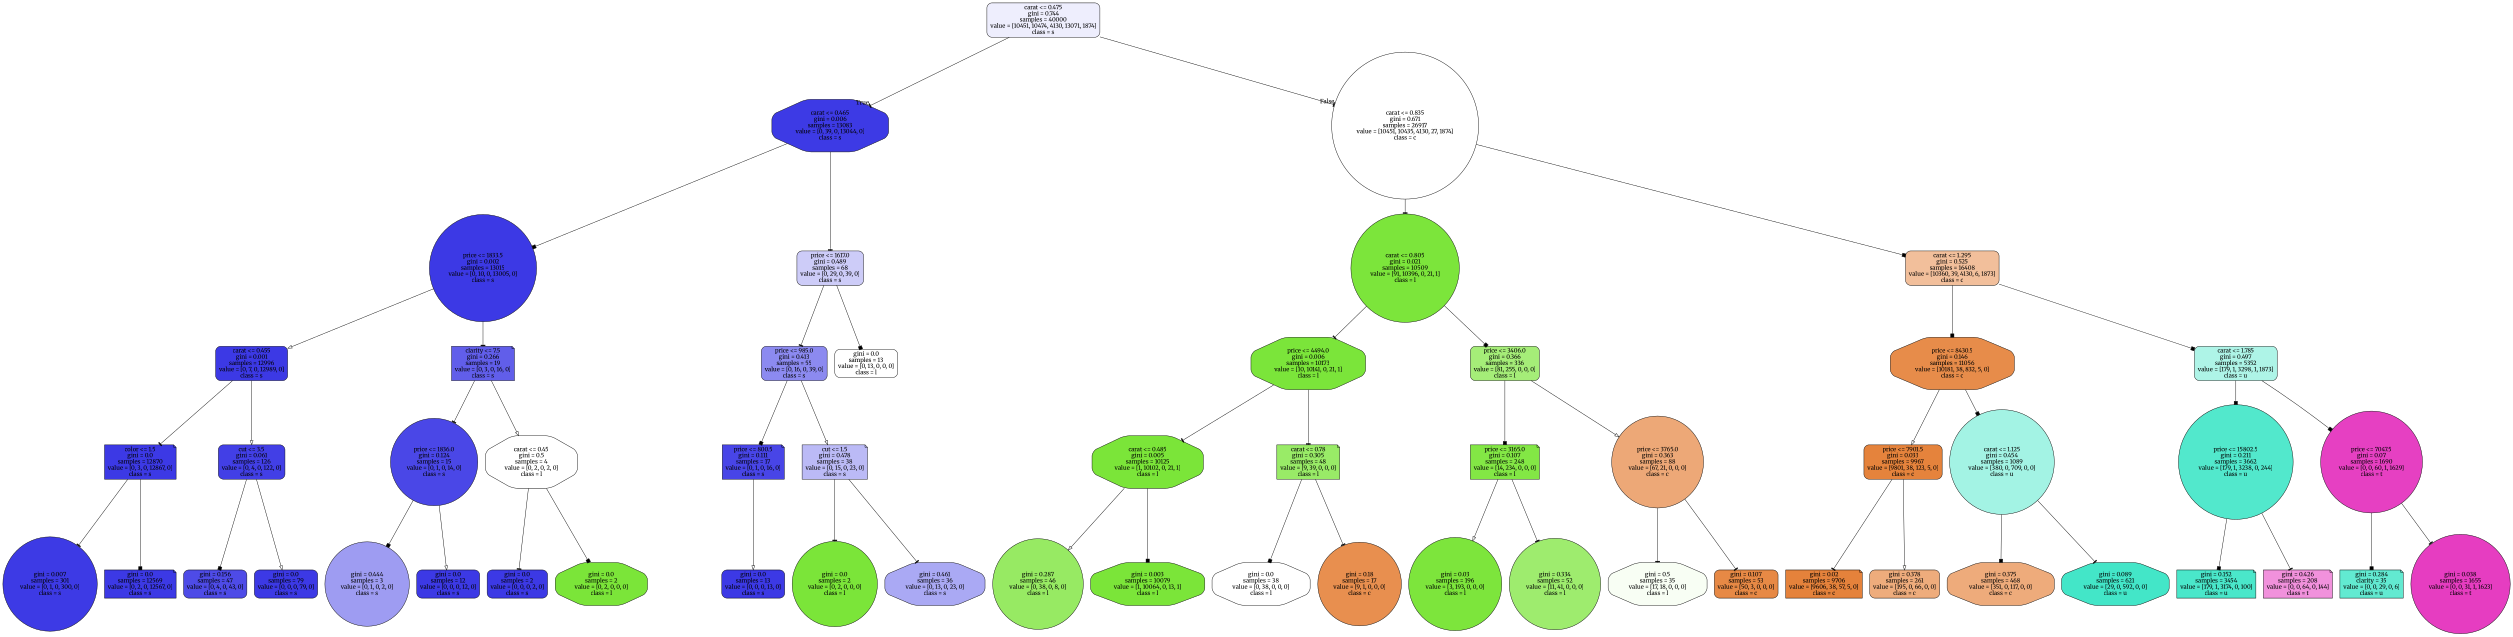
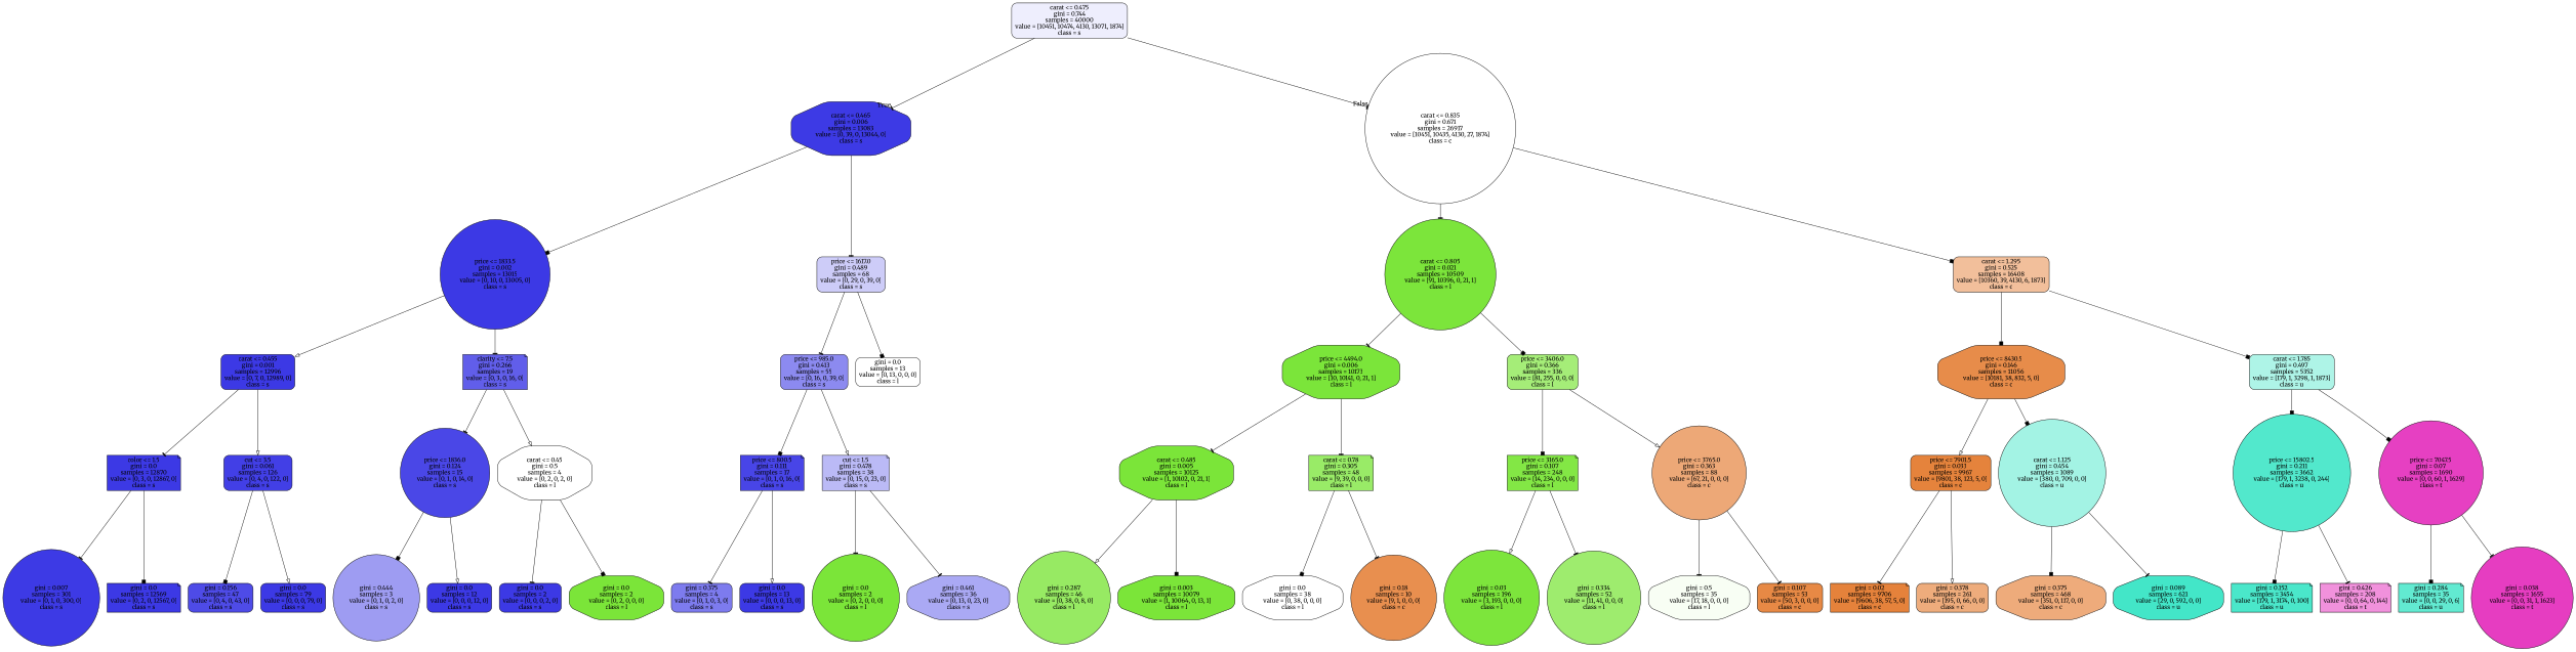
  digraph {
    fontname=Merriweather
    node [color=black fillcolor="#3c39e5" fontname=Merriweather shape=box style="filled, rounded"]
    edge [arrowhead=tee fontname=Merriweather]
    n1 [fillcolor="#eeeefd" label="carat <= 0.475\ngini = 0.744\nsamples = 40000\nvalue = [10451, 10474, 4130, 13071, 1874]\nclass = s"]
    n2 [fillcolor="#3d3ae5" label="carat <= 0.465\ngini = 0.006\nsamples = 13083\nvalue = [0, 39, 0, 13044, 0]\nclass = s" shape=octagon]
    n3 [fillcolor="#ffffff" label="carat <= 0.835\ngini = 0.671\nsamples = 26917\nvalue = [10451, 10435, 4130, 27, 1874]\nclass = c" shape=circle]
    n4 [label="price <= 1833.5\ngini = 0.002\nsamples = 13015\nvalue = [0, 10, 0, 13005, 0]\nclass = s" shape=circle]
    n5 [fillcolor="#cdccf8" label="price <= 1617.0\ngini = 0.489\nsamples = 68\nvalue = [0, 29, 0, 39, 0]\nclass = s"]
    n6 [fillcolor="#7ce53b" label="carat <= 0.805\ngini = 0.021\nsamples = 10509\nvalue = [91, 10396, 0, 21, 1]\nclass = l" shape=circle]
    n7 [fillcolor="#f2bf9b" label="carat <= 1.295\ngini = 0.525\nsamples = 16408\nvalue = [10360, 39, 4130, 6, 1873]\nclass = c"]
    n8 [label="carat <= 0.455\ngini = 0.001\nsamples = 12996\nvalue = [0, 7, 0, 12989, 0]\nclass = s"]
    n9 [fillcolor="#615eea" label="clarity <= 7.5\ngini = 0.266\nsamples = 19\nvalue = [0, 3, 0, 16, 0]\nclass = s" shape=note]
    n10 [fillcolor="#8c8af0" label="price <= 985.0\ngini = 0.413\nsamples = 55\nvalue = [0, 16, 0, 39, 0]\nclass = s"]
    n11 [fillcolor="#ffffff" label="gini = 0.0\nsamples = 13\nvalue = [0, 13, 0, 0, 0]\nclass = l"]
    n12 [label="color <= 1.5\ngini = 0.0\nsamples = 12870\nvalue = [0, 3, 0, 12867, 0]\nclass = s" shape=note]
    n13 [fillcolor="#423fe6" label="cut <= 3.5\ngini = 0.061\nsamples = 126\nvalue = [0, 4, 0, 122, 0]\nclass = s"]
    n14 [fillcolor="#4a47e7" label="price <= 1836.0\ngini = 0.124\nsamples = 15\nvalue = [0, 1, 0, 14, 0]\nclass = s" shape=circle]
    n15 [fillcolor="#ffffff" label="carat <= 0.45\ngini = 0.5\nsamples = 4\nvalue = [0, 2, 0, 2, 0]\nclass = l" shape=octagon]
    n16 [fillcolor="#3d3ae5" label="gini = 0.007\nsamples = 301\nvalue = [0, 1, 0, 300, 0]\nclass = s" shape=circle]
    n17 [label="gini = 0.0\nsamples = 12569\nvalue = [0, 2, 0, 12567, 0]\nclass = s" shape=note]
    n18 [fillcolor="#4e4be7" label="gini = 0.156\nsamples = 47\nvalue = [0, 4, 0, 43, 0]\nclass = s"]
    n19 [label="gini = 0.0\nsamples = 79\nvalue = [0, 0, 0, 79, 0]\nclass = s"]
    n20 [fillcolor="#9e9cf2" label="gini = 0.444\nsamples = 3\nvalue = [0, 1, 0, 2, 0]\nclass = s" shape=circle]
    n21 [label="gini = 0.0\nsamples = 12\nvalue = [0, 0, 0, 12, 0]\nclass = s"]
    n22 [label="gini = 0.0\nsamples = 2\nvalue = [0, 0, 0, 2, 0]\nclass = s"]
    n23 [fillcolor="#7be539" label="gini = 0.0\nsamples = 2\nvalue = [0, 2, 0, 0, 0]\nclass = l" shape=octagon]
    n24 [fillcolor="#4845e7" label="price <= 800.5\ngini = 0.111\nsamples = 17\nvalue = [0, 1, 0, 16, 0]\nclass = s" shape=note]
    n25 [fillcolor="#bbbaf6" label="cut <= 1.5\ngini = 0.478\nsamples = 38\nvalue = [0, 15, 0, 23, 0]\nclass = s" shape=note]
+   n26 [fillcolor="#7d7bee" label="gini = 0.375\nsamples = 4\nvalue = [0, 1, 0, 3, 0]\nclass = s"]
    n27 [label="gini = 0.0\nsamples = 13\nvalue = [0, 0, 0, 13, 0]\nclass = s"]
    n28 [fillcolor="#7be539" label="gini = 0.0\nsamples = 2\nvalue = [0, 2, 0, 0, 0]\nclass = l" shape=circle]
    n29 [fillcolor="#aaa9f4" label="gini = 0.461\nsamples = 36\nvalue = [0, 13, 0, 23, 0]\nclass = s" shape=octagon]
    n30 [fillcolor="#7be53a" label="price <= 4494.0\ngini = 0.006\nsamples = 10173\nvalue = [10, 10141, 0, 21, 1]\nclass = l" shape=octagon]
    n31 [fillcolor="#a5ed78" label="price <= 3406.0\ngini = 0.366\nsamples = 336\nvalue = [81, 255, 0, 0, 0]\nclass = l"]
    n32 [fillcolor="#e78c4a" label="price <= 8430.5\ngini = 0.146\nsamples = 11056\nvalue = [10181, 38, 832, 5, 0]\nclass = c" shape=octagon]
    n33 [fillcolor="#aef4e7" label="carat <= 1.785\ngini = 0.497\nsamples = 5352\nvalue = [179, 1, 3298, 1, 1873]\nclass = u"]
    n34 [fillcolor="#7be539" label="carat <= 0.485\ngini = 0.005\nsamples = 10125\nvalue = [1, 10102, 0, 21, 1]\nclass = l" shape=octagon]
    n35 [fillcolor="#99eb67" label="carat <= 0.78\ngini = 0.305\nsamples = 48\nvalue = [9, 39, 0, 0, 0]\nclass = l" shape=note]
    n36 [fillcolor="#83e745" label="price <= 3165.0\ngini = 0.107\nsamples = 248\nvalue = [14, 234, 0, 0, 0]\nclass = l" shape=note]
    n37 [fillcolor="#eda877" label="price <= 3765.0\ngini = 0.363\nsamples = 88\nvalue = [67, 21, 0, 0, 0]\nclass = c" shape=circle]
    n38 [fillcolor="#97ea63" label="gini = 0.287\nsamples = 46\nvalue = [0, 38, 0, 8, 0]\nclass = l" shape=circle]
    n39 [fillcolor="#7be539" label="gini = 0.003\nsamples = 10079\nvalue = [1, 10064, 0, 13, 1]\nclass = l" shape=octagon]
    n40 [fillcolor="#ffffff" label="gini = 0.0\nsamples = 38\nvalue = [0, 38, 0, 0, 0]\nclass = l" shape=octagon]
-   n41 [fillcolor="#e88f4f" label="gini = 0.18\nsamples = 17\nvalue = [9, 1, 0, 0, 0]\nclass = c" shape=circle]
+   n41 [fillcolor="#e88f4f" label="gini = 0.18\nsamples = 10\nvalue = [9, 1, 0, 0, 0]\nclass = c" shape=circle]
    n42 [fillcolor="#7de53c" label="gini = 0.03\nsamples = 196\nvalue = [3, 193, 0, 0, 0]\nclass = l" shape=circle]
    n43 [fillcolor="#9eec6e" label="gini = 0.334\nsamples = 52\nvalue = [11, 41, 0, 0, 0]\nclass = l" shape=circle]
    n44 [fillcolor="#f8fef4" label="gini = 0.5\nsamples = 35\nvalue = [17, 18, 0, 0, 0]\nclass = l" shape=octagon]
    n45 [fillcolor="#e78945" label="gini = 0.107\nsamples = 53\nvalue = [50, 3, 0, 0, 0]\nclass = c"]
    n46 [fillcolor="#e5833c" label="price <= 7901.5\ngini = 0.033\nsamples = 9967\nvalue = [9801, 38, 123, 5, 0]\nclass = c"]
    n47 [fillcolor="#a3f3e4" label="carat <= 1.125\ngini = 0.454\nsamples = 1089\nvalue = [380, 0, 709, 0, 0]\nclass = u" shape=circle]
    n48 [fillcolor="#52e8cc" label="price <= 15802.5\ngini = 0.211\nsamples = 3662\nvalue = [179, 1, 3238, 0, 244]\nclass = u" shape=circle]
    n49 [fillcolor="#e640c2" label="price <= 7047.5\ngini = 0.07\nsamples = 1690\nvalue = [0, 0, 60, 1, 1629]\nclass = t" shape=circle]
    n50 [fillcolor="#e5823b" label="gini = 0.02\nsamples = 9706\nvalue = [9606, 38, 57, 5, 0]\nclass = c" shape=note]
    n51 [fillcolor="#eeac7c" label="gini = 0.378\nsamples = 261\nvalue = [195, 0, 66, 0, 0]\nclass = c"]
    n52 [fillcolor="#eeab7b" label="gini = 0.375\nsamples = 468\nvalue = [351, 0, 117, 0, 0]\nclass = c" shape=octagon]
    n53 [fillcolor="#43e6c8" label="gini = 0.089\nsamples = 621\nvalue = [29, 0, 592, 0, 0]\nclass = u" shape=octagon]
    n54 [fillcolor="#4ae7ca" label="gini = 0.152\nsamples = 3454\nvalue = [179, 1, 3174, 0, 100]\nclass = u" shape=note]
    n55 [fillcolor="#f191dc" label="gini = 0.426\nsamples = 208\nvalue = [0, 0, 64, 0, 144]\nclass = t" shape=note]
-   n56 [fillcolor="#62ead1" label="gini = 0.284\nclarity = 35\nvalue = [0, 0, 29, 0, 6]\nclass = u" shape=note]
+   n56 [fillcolor="#62ead1" label="gini = 0.284\nsamples = 35\nvalue = [0, 0, 29, 0, 6]\nclass = u" shape=note]
    n57 [fillcolor="#e63dc1" label="gini = 0.038\nsamples = 1655\nvalue = [0, 0, 31, 1, 1623]\nclass = t" shape=circle]
    n1 -> n2 [headlabel=True labelangle=45 labeldistance=2.5]
    n1 -> n3 [headlabel=False labelangle=-45 labeldistance=2.5]
    n2 -> n4 [arrowhead=box]
    n2 -> n5
    n3 -> n6
    n3 -> n7 [arrowhead=box]
    n4 -> n8 [arrowhead=onormal]
    n4 -> n9
    n5 -> n10
    n5 -> n11 [arrowhead=box]
    n6 -> n30
    n6 -> n31 [arrowhead=box]
    n7 -> n32 [arrowhead=box]
    n7 -> n33 [arrowhead=box]
    n8 -> n12
    n8 -> n13 [arrowhead=onormal]
    n9 -> n14
    n9 -> n15 [arrowhead=onormal]
    n10 -> n24 [arrowhead=box]
    n10 -> n25 [arrowhead=onormal]
    n12 -> n16
    n12 -> n17 [arrowhead=box]
    n13 -> n18 [arrowhead=box]
    n13 -> n19 [arrowhead=onormal]
    n14 -> n20 [arrowhead=box]
    n14 -> n21 [arrowhead=onormal]
    n15 -> n22
    n15 -> n23 [arrowhead=box]
+   n24 -> n26
    n24 -> n27 [arrowhead=onormal]
    n25 -> n28
    n25 -> n29
    n30 -> n34
    n30 -> n35
    n31 -> n36 [arrowhead=box]
    n31 -> n37 [arrowhead=onormal]
    n32 -> n46 [arrowhead=onormal]
    n32 -> n47 [arrowhead=box]
    n33 -> n48 [arrowhead=box]
    n33 -> n49 [arrowhead=box]
    n34 -> n38 [arrowhead=onormal]
    n34 -> n39 [arrowhead=box]
    n35 -> n40 [arrowhead=box]
    n35 -> n41
    n36 -> n42 [arrowhead=onormal]
    n36 -> n43
    n37 -> n44
    n37 -> n45
    n46 -> n50
    n46 -> n51 [arrowhead=onormal]
    n47 -> n52 [arrowhead=box]
    n47 -> n53
    n48 -> n54 [arrowhead=box]
    n48 -> n55
    n49 -> n56 [arrowhead=box]
    n49 -> n57
  }
